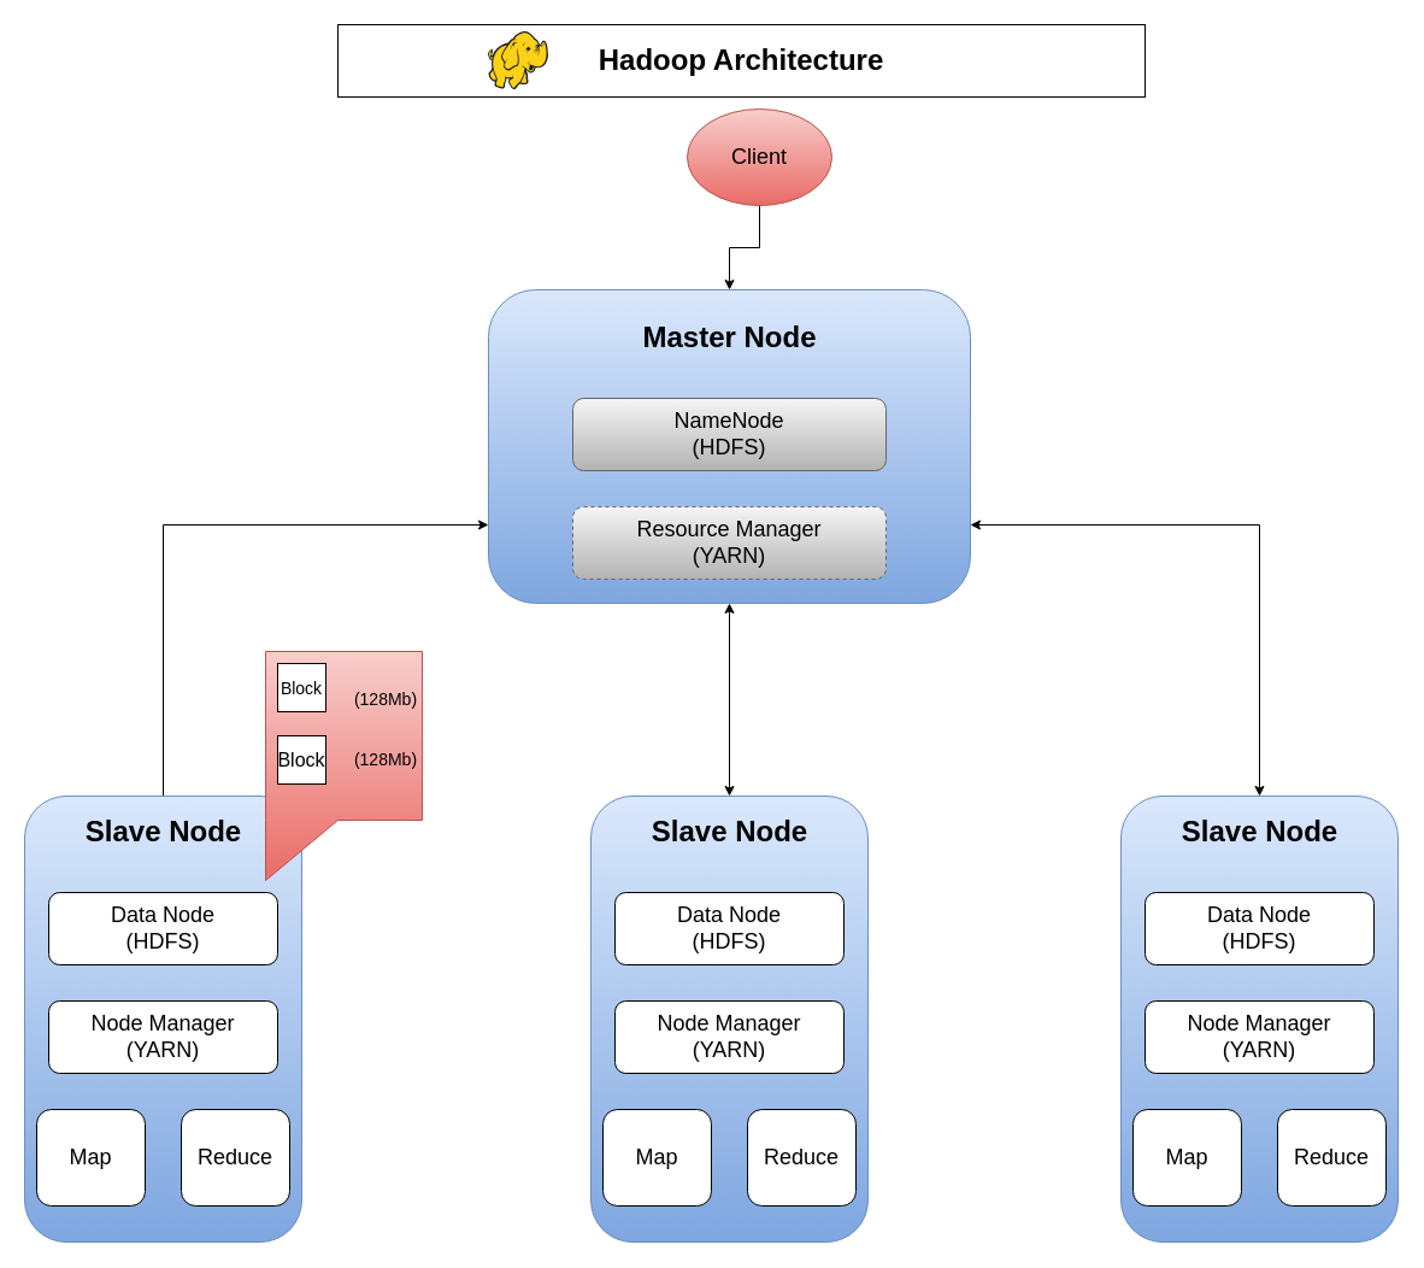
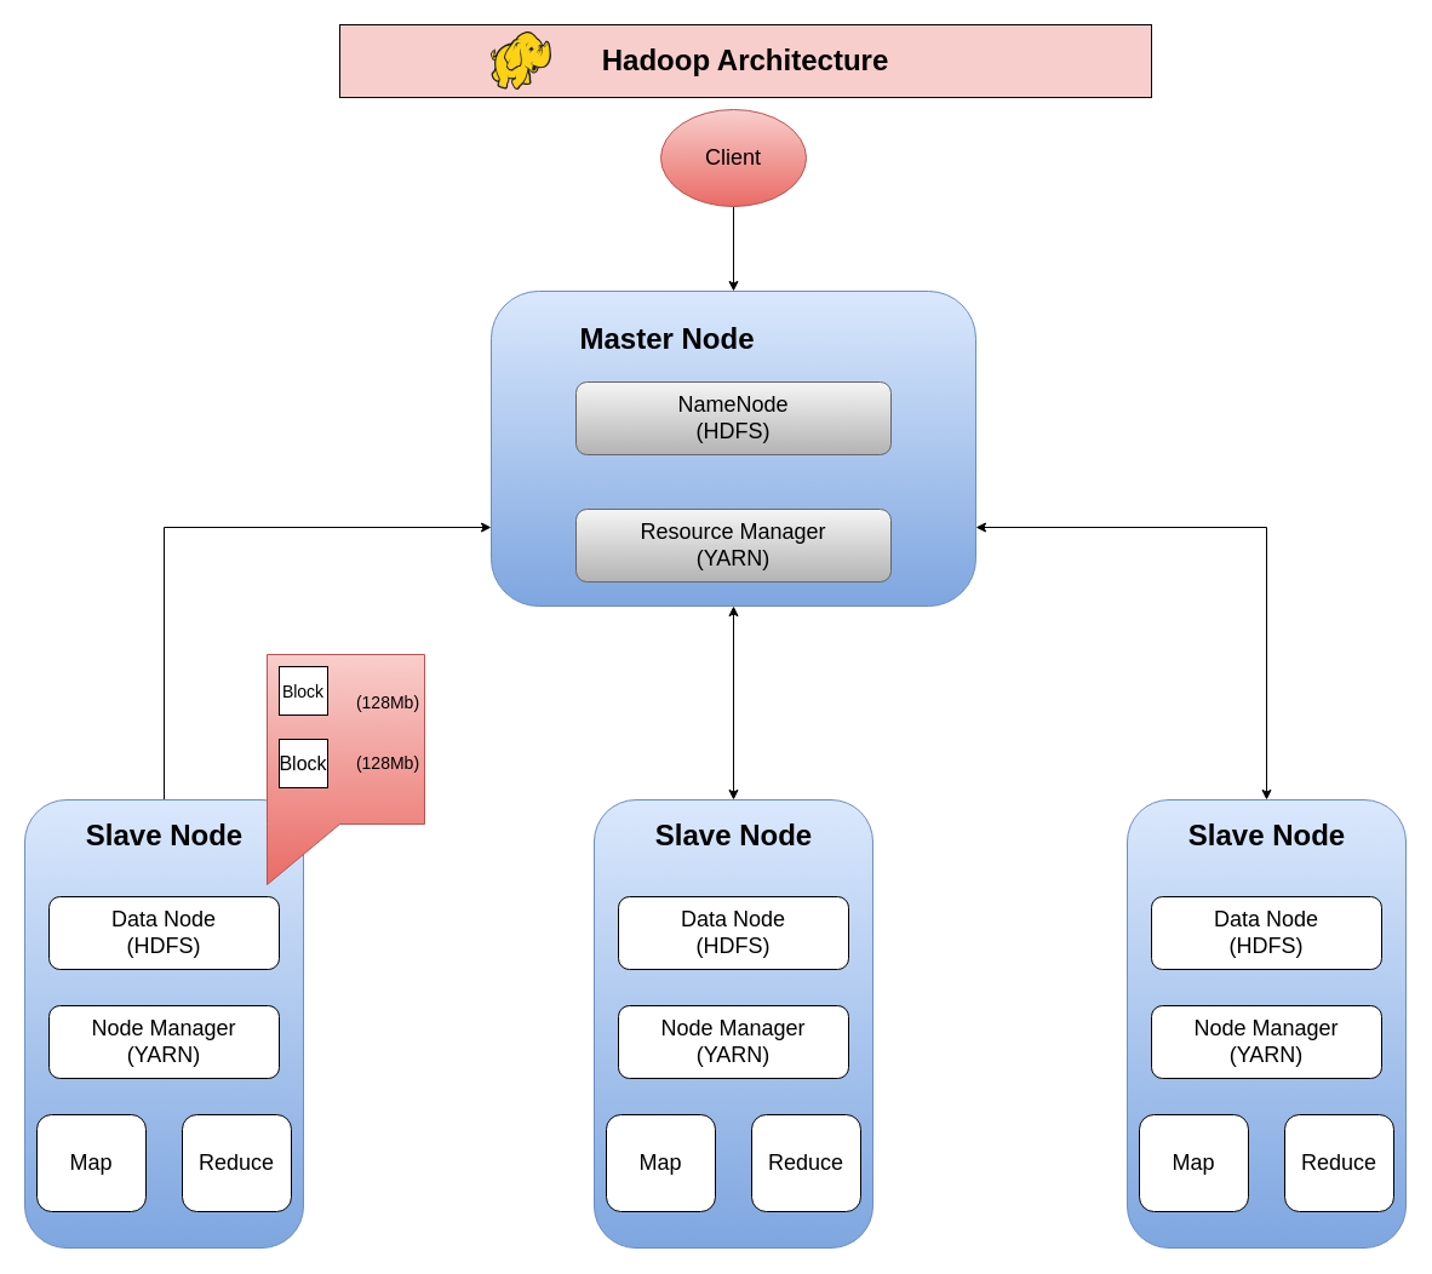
  <mxCell id="0" />
  <mxCell id="1" parent="0" />
- <mxCell id="2" value="&lt;h1&gt;Hadoop Architecture&lt;/h1&gt;" style="rounded=0;whiteSpace=wrap;html=1;" vertex="1" parent="1"><mxGeometry x="280" width="670" height="60" as="geometry" y="20" /></mxCell>
+ <mxCell id="2" value="&lt;h1&gt;Hadoop Architecture&lt;/h1&gt;" style="rounded=0;whiteSpace=wrap;html=1;fillColor=#f8cecc;" vertex="1" parent="1"><mxGeometry x="280" width="670" height="60" as="geometry" y="20" /></mxCell>
  <mxCell id="3" value="" style="rounded=1;whiteSpace=wrap;html=1;fillColor=#dae8fc;strokeColor=#6c8ebf;gradientColor=#7ea6e0;" vertex="1" parent="1"><mxGeometry x="405" y="240" width="400" height="260" as="geometry" /></mxCell>
- <mxCell id="4" value="&lt;div&gt;Resource Manager&lt;/div&gt;&lt;div&gt;(YARN)&lt;br&gt;&lt;/div&gt;" style="rounded=1;whiteSpace=wrap;html=1;fontSize=18;fillColor=#f5f5f5;gradientColor=#b3b3b3;strokeColor=#666666;dashed=1;" vertex="1" parent="1"><mxGeometry x="475" y="420" width="260" height="60" as="geometry" /></mxCell>
- <mxCell id="5" value="&lt;p style=&quot;line-height: 100%;&quot;&gt;&lt;/p&gt;&lt;div&gt;NameNode&lt;/div&gt;&lt;div&gt;(HDFS)&lt;br&gt;&lt;/div&gt;&lt;p&gt;&lt;/p&gt;" style="rounded=1;whiteSpace=wrap;html=1;fontSize=18;fillColor=#f5f5f5;gradientColor=#b3b3b3;strokeColor=#666666;" vertex="1" parent="1"><mxGeometry x="475" y="330" width="260" height="60" as="geometry" /></mxCell>
+ <mxCell id="4" value="&lt;div&gt;Resource Manager&lt;/div&gt;&lt;div&gt;(YARN)&lt;br&gt;&lt;/div&gt;" style="rounded=1;whiteSpace=wrap;html=1;fontSize=18;fillColor=#f5f5f5;gradientColor=#b3b3b3;strokeColor=#666666;" vertex="1" parent="1"><mxGeometry x="475" y="420" width="260" height="60" as="geometry" /></mxCell>
+ <mxCell id="5" value="&lt;p style=&quot;line-height: 100%;&quot;&gt;&lt;/p&gt;&lt;div&gt;NameNode&lt;/div&gt;&lt;div&gt;(HDFS)&lt;br&gt;&lt;/div&gt;&lt;p&gt;&lt;/p&gt;" style="rounded=1;whiteSpace=wrap;html=1;fontSize=18;fillColor=#f5f5f5;gradientColor=#b3b3b3;strokeColor=#666666;" vertex="1" parent="1"><mxGeometry x="475" y="315" width="260" height="60" as="geometry" /></mxCell>
  <mxCell id="6" style="edgeStyle=orthogonalEdgeStyle;rounded=0;orthogonalLoop=1;jettySize=auto;html=1;exitX=0.5;exitY=0;exitDx=0;exitDy=0;entryX=0;entryY=0.75;entryDx=0;entryDy=0;fontSize=14;" edge="1" parent="1" source="7" target="3"><mxGeometry relative="1" as="geometry" /></mxCell>
  <mxCell id="7" value="" style="rounded=1;whiteSpace=wrap;html=1;fontSize=18;fillColor=#dae8fc;strokeColor=#6c8ebf;gradientColor=#7ea6e0;" vertex="1" parent="1"><mxGeometry x="20" y="660" width="230" height="370" as="geometry" /></mxCell>
- <mxCell id="8" value="&lt;div&gt;Master Node&lt;/div&gt;" style="text;strokeColor=none;fillColor=none;html=1;fontSize=24;fontStyle=1;verticalAlign=middle;align=center;" vertex="1" parent="1"><mxGeometry x="527.5" y="260" width="155" height="40" as="geometry" /></mxCell>
+ <mxCell id="8" value="&lt;div&gt;Master Node&lt;/div&gt;" style="text;strokeColor=none;fillColor=none;html=1;fontSize=24;fontStyle=1;verticalAlign=middle;align=center;" vertex="1" parent="1"><mxGeometry x="472.5" y="260" width="155" height="40" as="geometry" /></mxCell>
  <mxCell id="9" value="&lt;div&gt;Slave Node&lt;/div&gt;" style="text;strokeColor=none;fillColor=none;html=1;fontSize=24;fontStyle=1;verticalAlign=middle;align=center;" vertex="1" parent="1"><mxGeometry x="57.5" y="670" width="155" height="40" as="geometry" /></mxCell>
  <mxCell id="10" value="&lt;div&gt;Data Node&lt;/div&gt;&lt;div&gt;(HDFS)&lt;br&gt;&lt;/div&gt;" style="rounded=1;whiteSpace=wrap;html=1;fontSize=18;" vertex="1" parent="1"><mxGeometry x="40" y="740" width="190" height="60" as="geometry" /></mxCell>
  <mxCell id="11" style="edgeStyle=orthogonalEdgeStyle;rounded=0;orthogonalLoop=1;jettySize=auto;html=1;exitX=0.5;exitY=1;exitDx=0;exitDy=0;entryX=0.5;entryY=0;entryDx=0;entryDy=0;fontSize=18;" edge="1" parent="1" source="12" target="3"><mxGeometry relative="1" as="geometry" /></mxCell>
- <mxCell id="12" value="Client" style="ellipse;whiteSpace=wrap;html=1;fontSize=18;fillColor=#f8cecc;gradientColor=#ea6b66;strokeColor=#b85450;" vertex="1" parent="1"><mxGeometry x="570" y="90" width="120" height="80" as="geometry" /></mxCell>
+ <mxCell id="12" value="Client" style="ellipse;whiteSpace=wrap;html=1;fontSize=18;fillColor=#f8cecc;gradientColor=#ea6b66;strokeColor=#b85450;" vertex="1" parent="1"><mxGeometry x="545" y="90" width="120" height="80" as="geometry" /></mxCell>
  <mxCell id="13" value="Reduce" style="rounded=1;whiteSpace=wrap;html=1;fontSize=18;" vertex="1" parent="1"><mxGeometry x="150" y="920" width="90" height="80" as="geometry" /></mxCell>
  <mxCell id="14" value="Map" style="rounded=1;whiteSpace=wrap;html=1;fontSize=18;" vertex="1" parent="1"><mxGeometry x="30" y="920" width="90" height="80" as="geometry" /></mxCell>
  <mxCell id="15" value="&lt;div&gt;Node Manager&lt;/div&gt;&lt;div&gt;(YARN)&lt;br&gt;&lt;/div&gt;" style="rounded=1;whiteSpace=wrap;html=1;fontSize=18;" vertex="1" parent="1"><mxGeometry x="40" y="830" width="190" height="60" as="geometry" /></mxCell>
  <mxCell id="16" value="" style="shape=callout;whiteSpace=wrap;html=1;perimeter=calloutPerimeter;fontSize=18;size=50;position=0;position2=0;base=60;fillColor=#f8cecc;gradientColor=#ea6b66;strokeColor=#b85450;" vertex="1" parent="1"><mxGeometry x="220" y="540" width="130" height="190" as="geometry" /></mxCell>
  <mxCell id="17" value="" style="shape=image;html=1;verticalAlign=top;verticalLabelPosition=bottom;labelBackgroundColor=#ffffff;imageAspect=0;aspect=fixed;image=https://cdn2.iconfinder.com/data/icons/freecns-cumulus/16/519953-014_ZoomIn-128.png;fontSize=18;" vertex="1" parent="1"><mxGeometry x="210" y="730" width="40" height="40" as="geometry" /></mxCell>
  <mxCell id="18" value="&lt;font style=&quot;font-size: 14px;&quot;&gt;Block&lt;/font&gt;" style="rounded=0;whiteSpace=wrap;html=1;fontSize=18;" vertex="1" parent="1"><mxGeometry x="230" y="550" width="40" height="40" as="geometry" /></mxCell>
  <mxCell id="19" value="&lt;font size=&quot;3&quot;&gt;Block&lt;/font&gt;" style="rounded=0;whiteSpace=wrap;html=1;fontSize=18;" vertex="1" parent="1"><mxGeometry x="230" y="610" width="40" height="40" as="geometry" /></mxCell>
  <mxCell id="20" value="(128Mb)" style="text;html=1;strokeColor=none;fillColor=none;align=center;verticalAlign=middle;whiteSpace=wrap;rounded=0;fontSize=14;" vertex="1" parent="1"><mxGeometry x="290" y="615" width="60" height="30" as="geometry" /></mxCell>
  <mxCell id="21" value="(128Mb)" style="text;html=1;strokeColor=none;fillColor=none;align=center;verticalAlign=middle;whiteSpace=wrap;rounded=0;fontSize=14;" vertex="1" parent="1"><mxGeometry x="290" y="565" width="60" height="30" as="geometry" /></mxCell>
  <mxCell id="22" value="" style="rounded=1;whiteSpace=wrap;html=1;fontSize=18;fillColor=#dae8fc;strokeColor=#6c8ebf;gradientColor=#7ea6e0;" vertex="1" parent="1"><mxGeometry x="490" y="660" width="230" height="370" as="geometry" /></mxCell>
  <mxCell id="23" value="&lt;div&gt;Slave Node&lt;/div&gt;" style="text;strokeColor=none;fillColor=none;html=1;fontSize=24;fontStyle=1;verticalAlign=middle;align=center;" vertex="1" parent="1"><mxGeometry x="527.5" y="670" width="155" height="40" as="geometry" /></mxCell>
  <mxCell id="24" value="&lt;div&gt;Data Node&lt;/div&gt;&lt;div&gt;(HDFS)&lt;br&gt;&lt;/div&gt;" style="rounded=1;whiteSpace=wrap;html=1;fontSize=18;" vertex="1" parent="1"><mxGeometry x="510" y="740" width="190" height="60" as="geometry" /></mxCell>
  <mxCell id="25" value="Reduce" style="rounded=1;whiteSpace=wrap;html=1;fontSize=18;" vertex="1" parent="1"><mxGeometry x="620" y="920" width="90" height="80" as="geometry" /></mxCell>
  <mxCell id="26" value="Map" style="rounded=1;whiteSpace=wrap;html=1;fontSize=18;" vertex="1" parent="1"><mxGeometry x="500" y="920" width="90" height="80" as="geometry" /></mxCell>
  <mxCell id="27" value="&lt;div&gt;Node Manager&lt;/div&gt;&lt;div&gt;(YARN)&lt;br&gt;&lt;/div&gt;" style="rounded=1;whiteSpace=wrap;html=1;fontSize=18;" vertex="1" parent="1"><mxGeometry x="510" y="830" width="190" height="60" as="geometry" /></mxCell>
  <mxCell id="28" value="" style="endArrow=classic;startArrow=classic;html=1;rounded=0;fontSize=14;entryX=0.5;entryY=1;entryDx=0;entryDy=0;exitX=0.5;exitY=0;exitDx=0;exitDy=0;" edge="1" parent="1" source="22" target="3"><mxGeometry width="50" height="50" relative="1" as="geometry"><mxPoint x="400" y="710" as="sourcePoint" /><mxPoint x="450" y="660" as="targetPoint" /></mxGeometry></mxCell>
  <mxCell id="29" value="" style="rounded=1;whiteSpace=wrap;html=1;fontSize=18;fillColor=#dae8fc;strokeColor=#6c8ebf;gradientColor=#7ea6e0;" vertex="1" parent="1"><mxGeometry x="930" y="660" width="230" height="370" as="geometry" /></mxCell>
  <mxCell id="30" value="&lt;div&gt;Slave Node&lt;/div&gt;" style="text;strokeColor=none;fillColor=none;html=1;fontSize=24;fontStyle=1;verticalAlign=middle;align=center;" vertex="1" parent="1"><mxGeometry x="967.5" y="670" width="155" height="40" as="geometry" /></mxCell>
  <mxCell id="31" value="&lt;div&gt;Data Node&lt;/div&gt;&lt;div&gt;(HDFS)&lt;br&gt;&lt;/div&gt;" style="rounded=1;whiteSpace=wrap;html=1;fontSize=18;" vertex="1" parent="1"><mxGeometry x="950" y="740" width="190" height="60" as="geometry" /></mxCell>
  <mxCell id="32" value="Reduce" style="rounded=1;whiteSpace=wrap;html=1;fontSize=18;" vertex="1" parent="1"><mxGeometry x="1060" y="920" width="90" height="80" as="geometry" /></mxCell>
  <mxCell id="33" value="Map" style="rounded=1;whiteSpace=wrap;html=1;fontSize=18;" vertex="1" parent="1"><mxGeometry x="940" y="920" width="90" height="80" as="geometry" /></mxCell>
  <mxCell id="34" value="&lt;div&gt;Node Manager&lt;/div&gt;&lt;div&gt;(YARN)&lt;br&gt;&lt;/div&gt;" style="rounded=1;whiteSpace=wrap;html=1;fontSize=18;" vertex="1" parent="1"><mxGeometry x="950" y="830" width="190" height="60" as="geometry" /></mxCell>
  <mxCell id="35" value="" style="endArrow=classic;startArrow=classic;html=1;rounded=0;fontSize=14;exitX=0.5;exitY=0;exitDx=0;exitDy=0;entryX=1;entryY=0.75;entryDx=0;entryDy=0;" edge="1" parent="1" source="29" target="3"><mxGeometry width="50" height="50" relative="1" as="geometry"><mxPoint x="1030" y="580" as="sourcePoint" /><mxPoint x="1080" y="530" as="targetPoint" /><Array as="points"><mxPoint x="1045" y="435" /></Array></mxGeometry></mxCell>
  <mxCell id="36" value="" style="sketch=0;aspect=fixed;html=1;points=[];align=center;image;fontSize=12;image=img/lib/mscae/HDInsight.svg;" vertex="1" parent="1"><mxGeometry x="405" y="26" width="50" height="48" as="geometry" /></mxCell>
